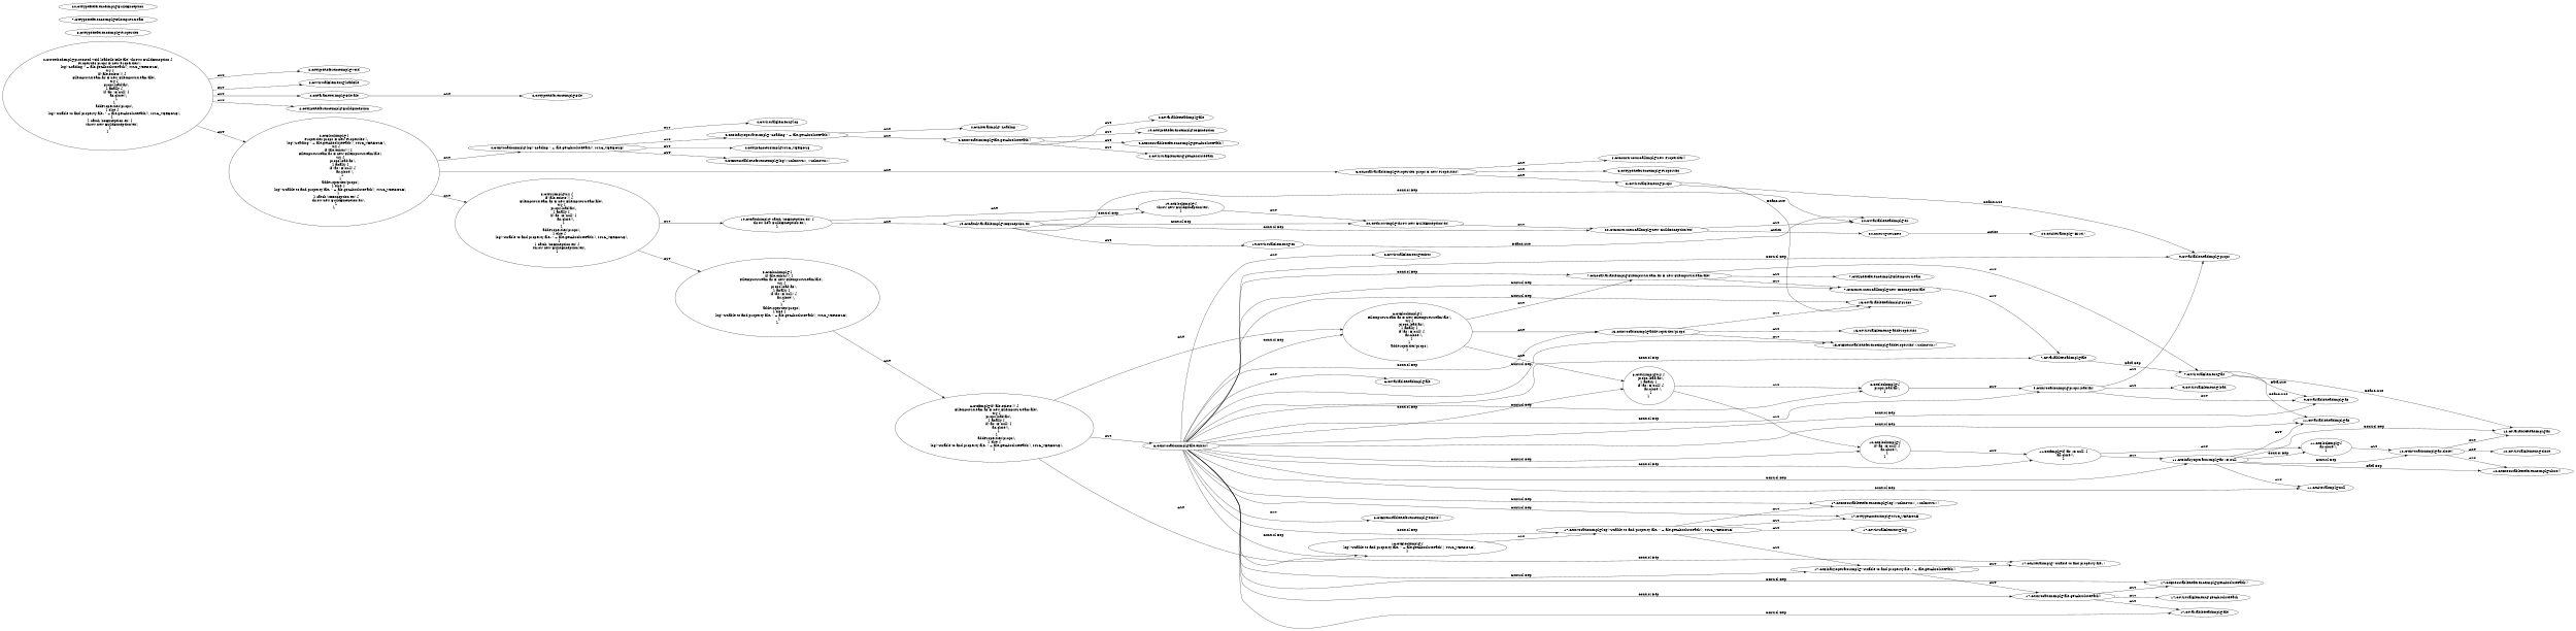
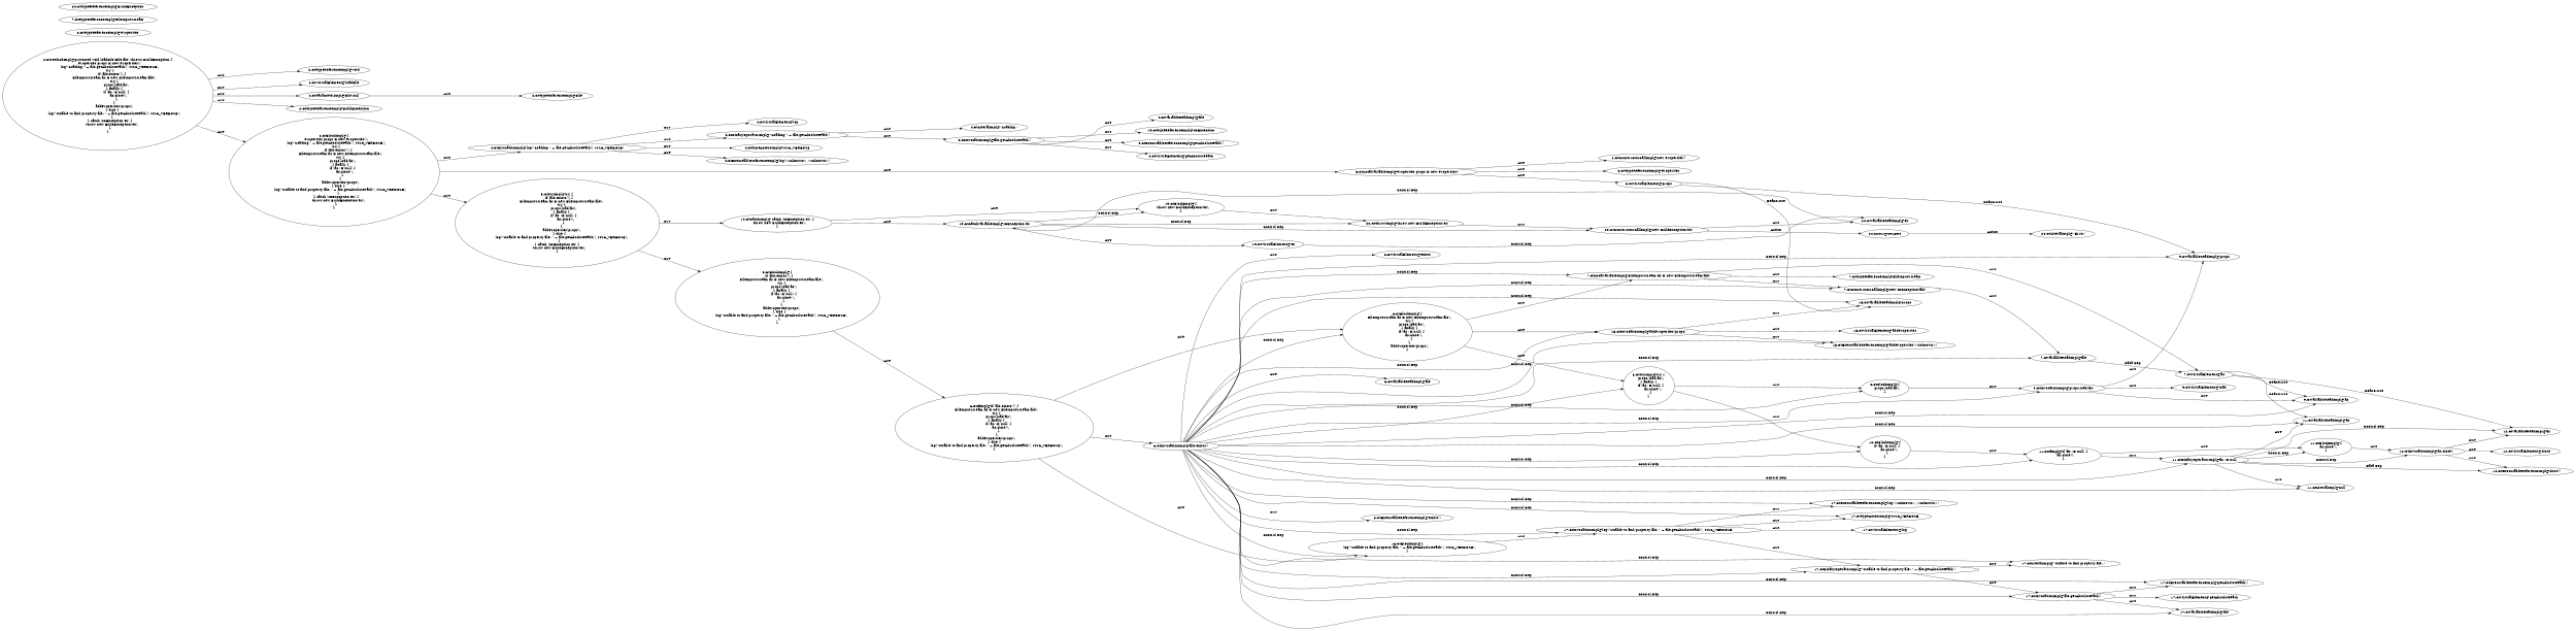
  digraph {
    fontname="DejaVu Serif"
    rankdir=LR
    node [fontname="DejaVu Serif" shape=ellipse]
    edge [fontname="DejaVu Serif"]
    n1 [label="2:CtTypeReferenceImpl@void"]
    n2 [label="2:CtVirtualElement@loadFile"]
-   n3 [label="2:CtParameterImpl@File file"]
+   n3 [label="2:CtParameterImpl@File null"]
    n4 [label="2:CtTypeReferenceImpl@File"]
    n5 [label="2:CtTypeReferenceImpl@BuildException"]
    n6 [label="3:CtTypeReferenceImpl@Properties"]
    n7 [label="3:CtTypeReferenceImpl@Properties"]
    n8 [label="3:CtConstructorCallImpl@new Properties()"]
    n9 [label="3:CtVirtualElement@props"]
    n10 [label="9:CtVariableReadImpl@props"]
    n11 [label="15:CtVariableReadImpl@props"]
    n12 [label="3:CtLocalVariableImpl@Properties props = new Properties()"]
    n13 [label="4:CtExecutableReferenceImpl@log(<unknown>,<unknown>)"]
    n14 [label="4:CtVirtualElement@log"]
    n15 [label="4:CtLiteralImpl@\"Loading \""]
    n16 [label="4:CtExecutableReferenceImpl@getAbsolutePath()"]
    n17 [label="4:CtVirtualElement@getAbsolutePath"]
    n18 [label="4:CtVariableReadImpl@file"]
    n19 [label="4:CtInvocationImpl@file.getAbsolutePath()"]
    n20 [label="19:CtTypeReferenceImpl@IOException"]
    n21 [label="4:CtBinaryOperatorImpl@\"Loading \" + file.getAbsolutePath()"]
    n22 [label="4:CtTypeAccessImpl@MSG_VERBOSE"]
    n23 [label="4:CtInvocationImpl@log(\"Loading \" + file.getAbsolutePath(), MSG_VERBOSE)"]
    n24 [label="6:CtExecutableReferenceImpl@exists()"]
    n25 [label="6:CtVirtualElement@exists"]
    n26 [label="6:CtVariableReadImpl@file"]
    n27 [label="6:CtInvocationImpl@file.exists()"]
    n28 [label="7:CtVariableReadImpl@file"]
    n29 [label="7:CtConstructorCallImpl@new IOException(file)"]
    n30 [label="7:CtLocalVariableImpl@FileInputStream fis = new FileInputStream(file)"]
    n31 [label="9:CtVariableReadImpl@fis"]
    n32 [label="9:CtInvocationImpl@props.load(fis)"]
    n33 [label="8:CtBlockImpl@\{\n    props.load(fis);\n\}"]
    n34 [label="11:CtVariableReadImpl@fis"]
    n35 [label="11:CtLiteralImpl@null"]
    n36 [label="11:CtBinaryOperatorImpl@fis != null"]
    n37 [label="11:CtIfImpl@if (fis != null) \{\n    fis.close();\n\}"]
    n38 [label="10:CtBlockImpl@\{\n    if (fis != null) \{\n        fis.close();\n    \}\n\}"]
    n39 [label="8:CtTryImpl@try \{\n    props.load(fis);\n\} finally \{\n    if (fis != null) \{\n        fis.close();\n    \}\n\}"]
    n40 [label="15:CtExecutableReferenceImpl@addProperties(<unknown>)"]
    n41 [label="15:CtInvocationImpl@addProperties(props)"]
    n42 [label="6:CtBlockImpl@\{\n    FileInputStream fis = new FileInputStream(file);\n    try \{\n        props.load(fis);\n    \} finally \{\n        if (fis != null) \{\n            fis.close();\n        \}\n    \}\n    addProperties(props);\n\}"]
    n43 [label="17:CtExecutableReferenceImpl@log(<unknown>,<unknown>)"]
    n44 [label="17:CtLiteralImpl@\"Unable to find property file: \""]
    n45 [label="17:CtExecutableReferenceImpl@getAbsolutePath()"]
    n46 [label="17:CtVariableReadImpl@file"]
    n47 [label="17:CtInvocationImpl@file.getAbsolutePath()"]
    n48 [label="17:CtBinaryOperatorImpl@\"Unable to find property file: \" + file.getAbsolutePath()"]
    n49 [label="17:CtTypeAccessImpl@MSG_VERBOSE"]
    n50 [label="17:CtInvocationImpl@log(\"Unable to find property file: \" + file.getAbsolutePath(), MSG_VERBOSE)"]
    n51 [label="16:CtBlockImpl@\{\n    log(\"Unable to find property file: \" + file.getAbsolutePath(), MSG_VERBOSE);\n\}"]
    n52 [label="7:CtVirtualElement@fis"]
    n53 [label="7:CtTypeReferenceImpl@FileInputStream"]
    n54 [label="9:CtVirtualElement@load"]
    n55 [label="12:CtVariableReadImpl@fis"]
    n56 [label="12:CtExecutableReferenceImpl@close()"]
    n57 [label="12:CtInvocationImpl@fis.close()"]
    n58 [label="11:CtBlockImpl@\{\n    fis.close();\n\}"]
    n59 [label="15:CtVirtualElement@addProperties"]
    n60 [label="17:CtVirtualElement@getAbsolutePath"]
    n61 [label="17:CtVirtualElement@log"]
    n62 [label="7:CtTypeReferenceImpl@FileInputStream"]
    n63 [label="12:CtVirtualElement@close"]
    n64 [label="6:CtIfImpl@if (file.exists()) \{\n    FileInputStream fis = new FileInputStream(file);\n    try \{\n        props.load(fis);\n    \} finally \{\n        if (fis != null) \{\n            fis.close();\n        \}\n    \}\n    addProperties(props);\n\} else \{\n    log(\"Unable to find property file: \" + file.getAbsolutePath(), MSG_VERBOSE);\n\}"]
    n65 [label="5:CtBlockImpl@\{\n    if (file.exists()) \{\n        FileInputStream fis = new FileInputStream(file);\n        try \{\n            props.load(fis);\n        \} finally \{\n            if (fis != null) \{\n                fis.close();\n            \}\n        \}\n        addProperties(props);\n    \} else \{\n        log(\"Unable to find property file: \" + file.getAbsolutePath(), MSG_VERBOSE);\n    \}\n\}"]
    n66 [label="19:CtVirtualElement@ex"]
    n67 [label="20:CtVariableReadImpl@ex"]
    n68 [label="19:CtCatchVariableImpl@IOException ex"]
    n69 [label="20:CtConstructorCallImpl@new BuildException(ex)"]
    n70 [label="20:CtThrowImpl@throw new BuildException(ex)"]
    n71 [label="19:CtBlockImpl@\{\n    throw new BuildException(ex);\n\}"]
    n72 [label="20:Insert@INSERT"]
    n73 [label="20:CtTypeReferenceImpl@BuildException"]
    n74 [label="20:CtLiteralImpl@\"Error\""]
    n75 [label="19:CtCatchImpl@ catch (IOException ex) \{\n    throw new BuildException(ex);\n\}"]
    n76 [label="5:CtTryImpl@try \{\n    if (file.exists()) \{\n        FileInputStream fis = new FileInputStream(file);\n        try \{\n            props.load(fis);\n        \} finally \{\n            if (fis != null) \{\n                fis.close();\n            \}\n        \}\n        addProperties(props);\n    \} else \{\n        log(\"Unable to find property file: \" + file.getAbsolutePath(), MSG_VERBOSE);\n    \}\n\} catch (IOException ex) \{\n    throw new BuildException(ex);\n\}"]
    n77 [label="2:CtBlockImpl@\{\n    Properties props = new Properties();\n    log(\"Loading \" + file.getAbsolutePath(), MSG_VERBOSE);\n    try \{\n        if (file.exists()) \{\n            FileInputStream fis = new FileInputStream(file);\n            try \{\n                props.load(fis);\n            \} finally \{\n                if (fis != null) \{\n                    fis.close();\n                \}\n            \}\n            addProperties(props);\n        \} else \{\n            log(\"Unable to find property file: \" + file.getAbsolutePath(), MSG_VERBOSE);\n        \}\n    \} catch (IOException ex) \{\n        throw new BuildException(ex);\n    \}\n\}"]
    n78 [label="2:CtMethodImpl@protected void loadFile(File file) throws BuildException \{\n    Properties props = new Properties();\n    log(\"Loading \" + file.getAbsolutePath(), MSG_VERBOSE);\n    try \{\n        if (file.exists()) \{\n            FileInputStream fis = new FileInputStream(file);\n            try \{\n                props.load(fis);\n            \} finally \{\n                if (fis != null) \{\n                    fis.close();\n                \}\n            \}\n            addProperties(props);\n        \} else \{\n            log(\"Unable to find property file: \" + file.getAbsolutePath(), MSG_VERBOSE);\n        \}\n    \} catch (IOException ex) \{\n        throw new BuildException(ex);\n    \}\n\}"]
    n3 -> n4 [label=AST]
    n9 -> n10 [label="Define-Use"]
    n9 -> n11 [label="Define-Use"]
    n12 -> n6 [label=AST]
    n12 -> n8 [label=AST]
    n12 -> n9 [label=AST]
    n19 -> n16 [label=AST]
    n19 -> n17 [label=AST]
    n19 -> n18 [label=AST]
    n19 -> n20 [label=AST]
    n21 -> n15 [label=AST]
    n21 -> n19 [label=AST]
    n23 -> n13 [label=AST]
    n23 -> n14 [label=AST]
    n23 -> n21 [label=AST]
    n23 -> n22 [label=AST]
    n27 -> n10 [label="Control Dep"]
    n27 -> n11 [label="Control Dep"]
    n27 -> n24 [label=AST]
    n27 -> n25 [label=AST]
    n27 -> n26 [label=AST]
    n27 -> n28 [label="Control Dep"]
    n27 -> n29 [label="Control Dep"]
    n27 -> n30 [label="Control Dep"]
    n27 -> n31 [label="Control Dep"]
    n27 -> n32 [label="Control Dep"]
    n27 -> n33 [label="Control Dep"]
    n27 -> n34 [label="Control Dep"]
    n27 -> n35 [label="Control Dep"]
    n27 -> n36 [label="Control Dep"]
    n27 -> n37 [label="Control Dep"]
    n27 -> n38 [label="Control Dep"]
    n27 -> n39 [label="Control Dep"]
    n27 -> n40 [label="Control Dep"]
    n27 -> n41 [label="Control Dep"]
    n27 -> n42 [label="Control Dep"]
    n27 -> n43 [label="Control Dep"]
    n27 -> n44 [label="Control Dep"]
    n27 -> n45 [label="Control Dep"]
    n27 -> n46 [label="Control Dep"]
    n27 -> n47 [label="Control Dep"]
    n27 -> n48 [label="Control Dep"]
    n27 -> n49 [label="Control Dep"]
    n27 -> n50 [label="Control Dep"]
    n27 -> n51 [label="Control Dep"]
    n28 -> n52 [label="Data Dep"]
    n29 -> n28 [label=AST]
    n30 -> n29 [label=AST]
    n30 -> n52 [label=AST]
    n30 -> n53 [label=AST]
    n32 -> n10 [label=AST]
    n32 -> n31 [label=AST]
    n32 -> n54 [label=AST]
    n33 -> n32 [label=AST]
    n36 -> n34 [label=AST]
    n36 -> n35 [label=AST]
    n36 -> n55 [label="Control Dep"]
    n36 -> n56 [label="Data Dep"]
    n36 -> n57 [label="Control Dep"]
    n36 -> n58 [label="Control Dep"]
    n37 -> n36 [label=AST]
    n37 -> n58 [label=AST]
    n38 -> n37 [label=AST]
    n39 -> n33 [label=AST]
    n39 -> n38 [label=AST]
    n41 -> n11 [label=AST]
    n41 -> n40 [label=AST]
    n41 -> n59 [label=AST]
    n42 -> n30 [label=AST]
    n42 -> n39 [label=AST]
    n42 -> n41 [label=AST]
    n47 -> n45 [label=AST]
    n47 -> n46 [label=AST]
    n47 -> n60 [label=AST]
    n48 -> n44 [label=AST]
    n48 -> n47 [label=AST]
    n50 -> n43 [label=AST]
    n50 -> n48 [label=AST]
    n50 -> n49 [label=AST]
    n50 -> n61 [label=AST]
    n51 -> n50 [label=AST]
-   n52 -> n31 [label="Data-Use"]
+   n52 -> n31 [label="Define-Use"]
    n52 -> n34 [label="Define-Use"]
    n52 -> n55 [label="Define-Use"]
    n57 -> n55 [label=AST]
    n57 -> n56 [label=AST]
    n57 -> n63 [label=AST]
    n58 -> n57 [label=AST]
    n64 -> n27 [label=AST]
    n64 -> n42 [label=AST]
    n64 -> n51 [label=AST]
    n65 -> n64 [label=AST]
-   n66 -> n67 [label="Define-Use"]
+   n66 -> n67 [label="Control Dep"]
    n68 -> n66 [label=AST]
-   n68 -> n67 [label="Control Dep"]
+   n67 -> n68 [label="Control Dep"]
    n68 -> n69 [label="Control Dep"]
    n68 -> n70 [label="Control Dep"]
    n68 -> n71 [label="Control Dep"]
    n69 -> n67 [label=AST]
    n69 -> n72 [label=Action]
    n70 -> n69 [label=AST]
    n71 -> n70 [label=AST]
    n72 -> n74 [label=Action]
    n75 -> n68 [label=AST]
    n75 -> n71 [label=AST]
    n76 -> n65 [label=AST]
    n76 -> n75 [label=AST]
    n77 -> n12 [label=AST]
    n77 -> n23 [label=AST]
    n77 -> n76 [label=AST]
    n78 -> n1 [label=AST]
    n78 -> n2 [label=AST]
    n78 -> n3 [label=AST]
    n78 -> n5 [label=AST]
    n78 -> n77 [label=AST]
  }
